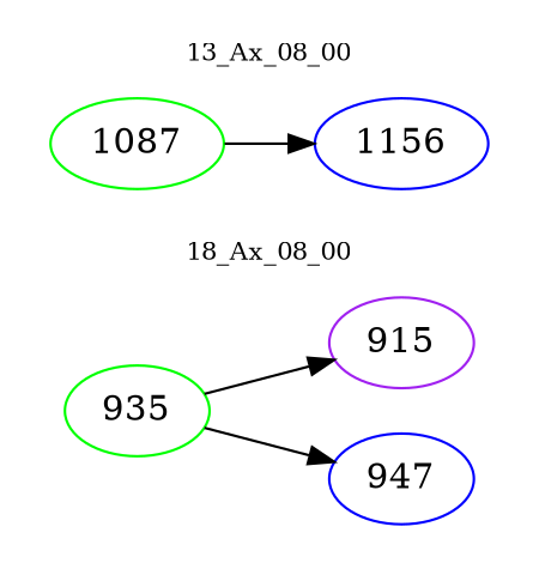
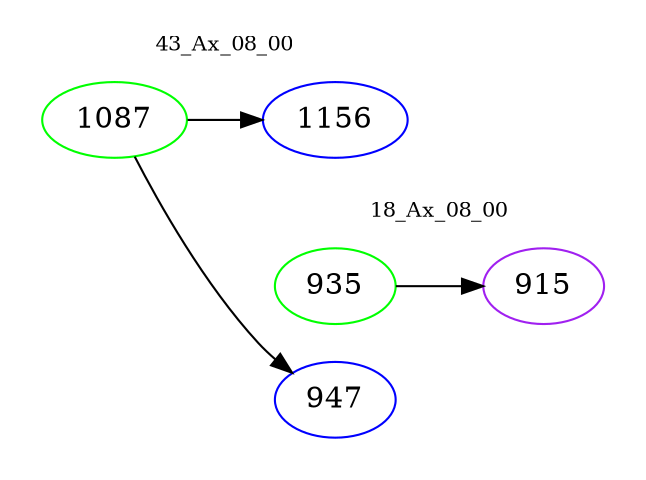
  digraph {
    rankdir=LR
    node [color=green]
    edge [color=black]
    n1 [label=935]
    n2 [color=blue label=947]
    n3 [color=purple label=915]
    n4 [label=1087]
    n5 [color=blue label=1156]
    subgraph cluster_1 {
      color=white
      fontsize=10
      label="18_Ax_08_00"
      n1
      n2
      n3
    }
    subgraph cluster_2 {
      color=white
      fontsize=10
-     label="13_Ax_08_00"
+     label="43_Ax_08_00"
      n4
      n5
    }
-   n1 -> n2
+   n4 -> n2
    n1 -> n3
    n4 -> n5
  }
